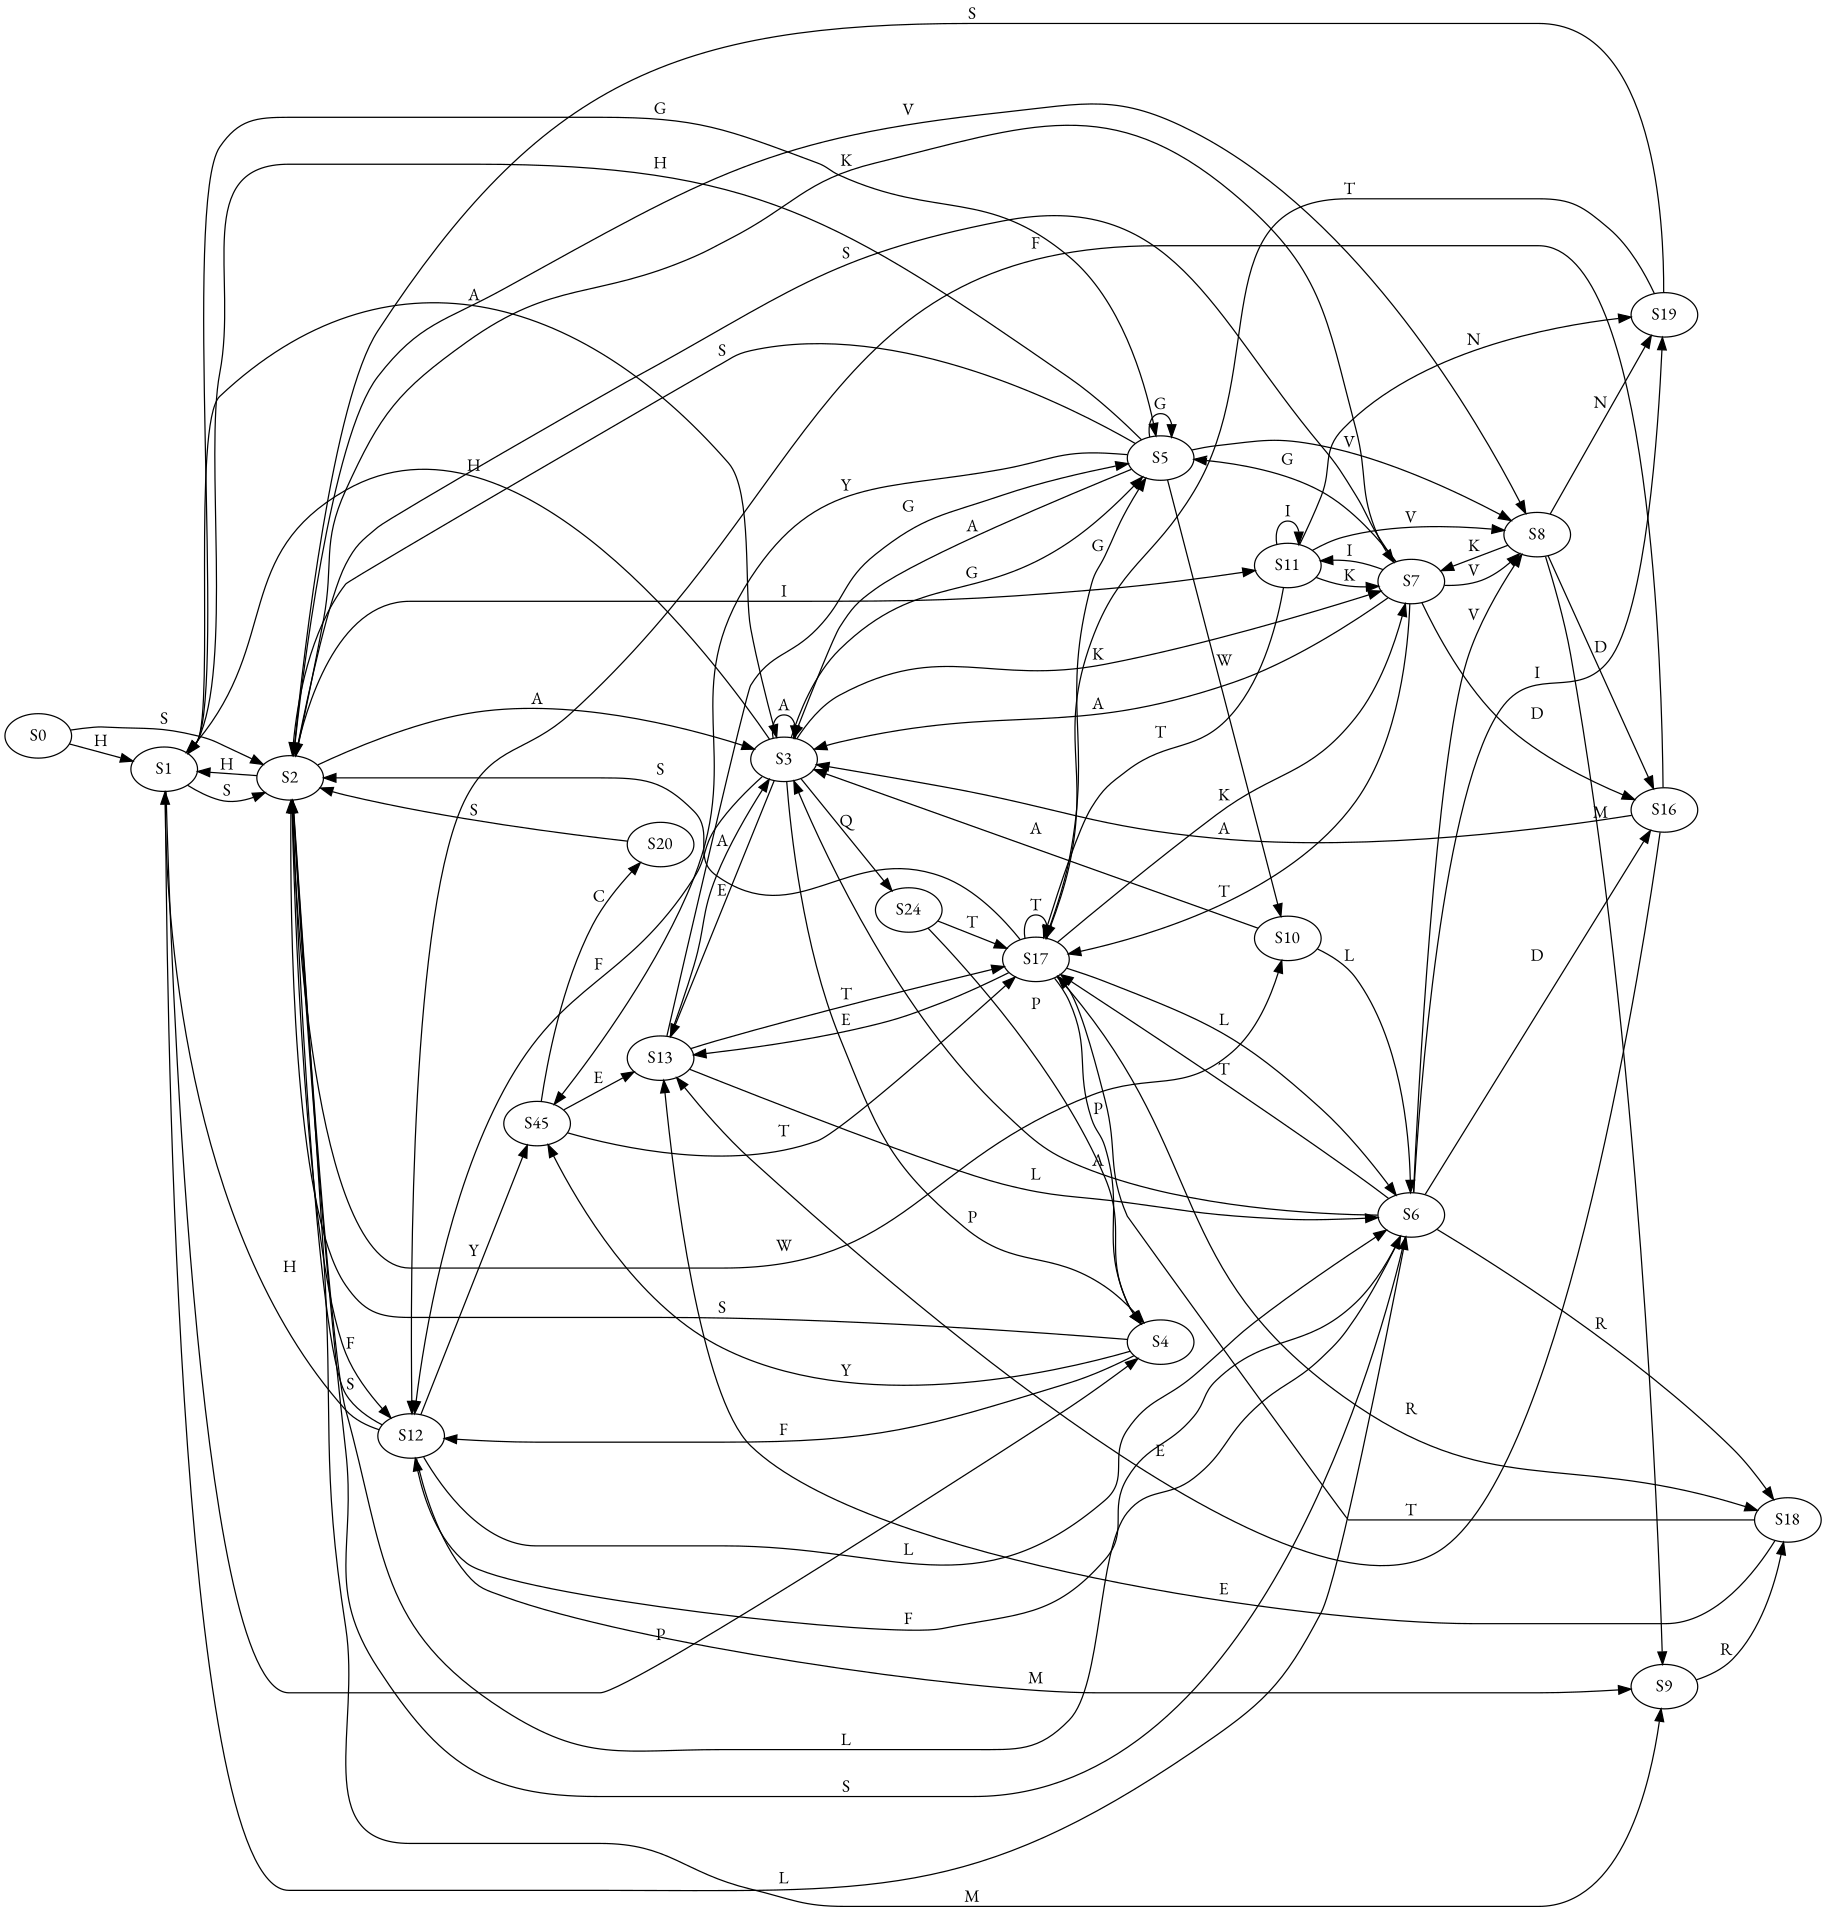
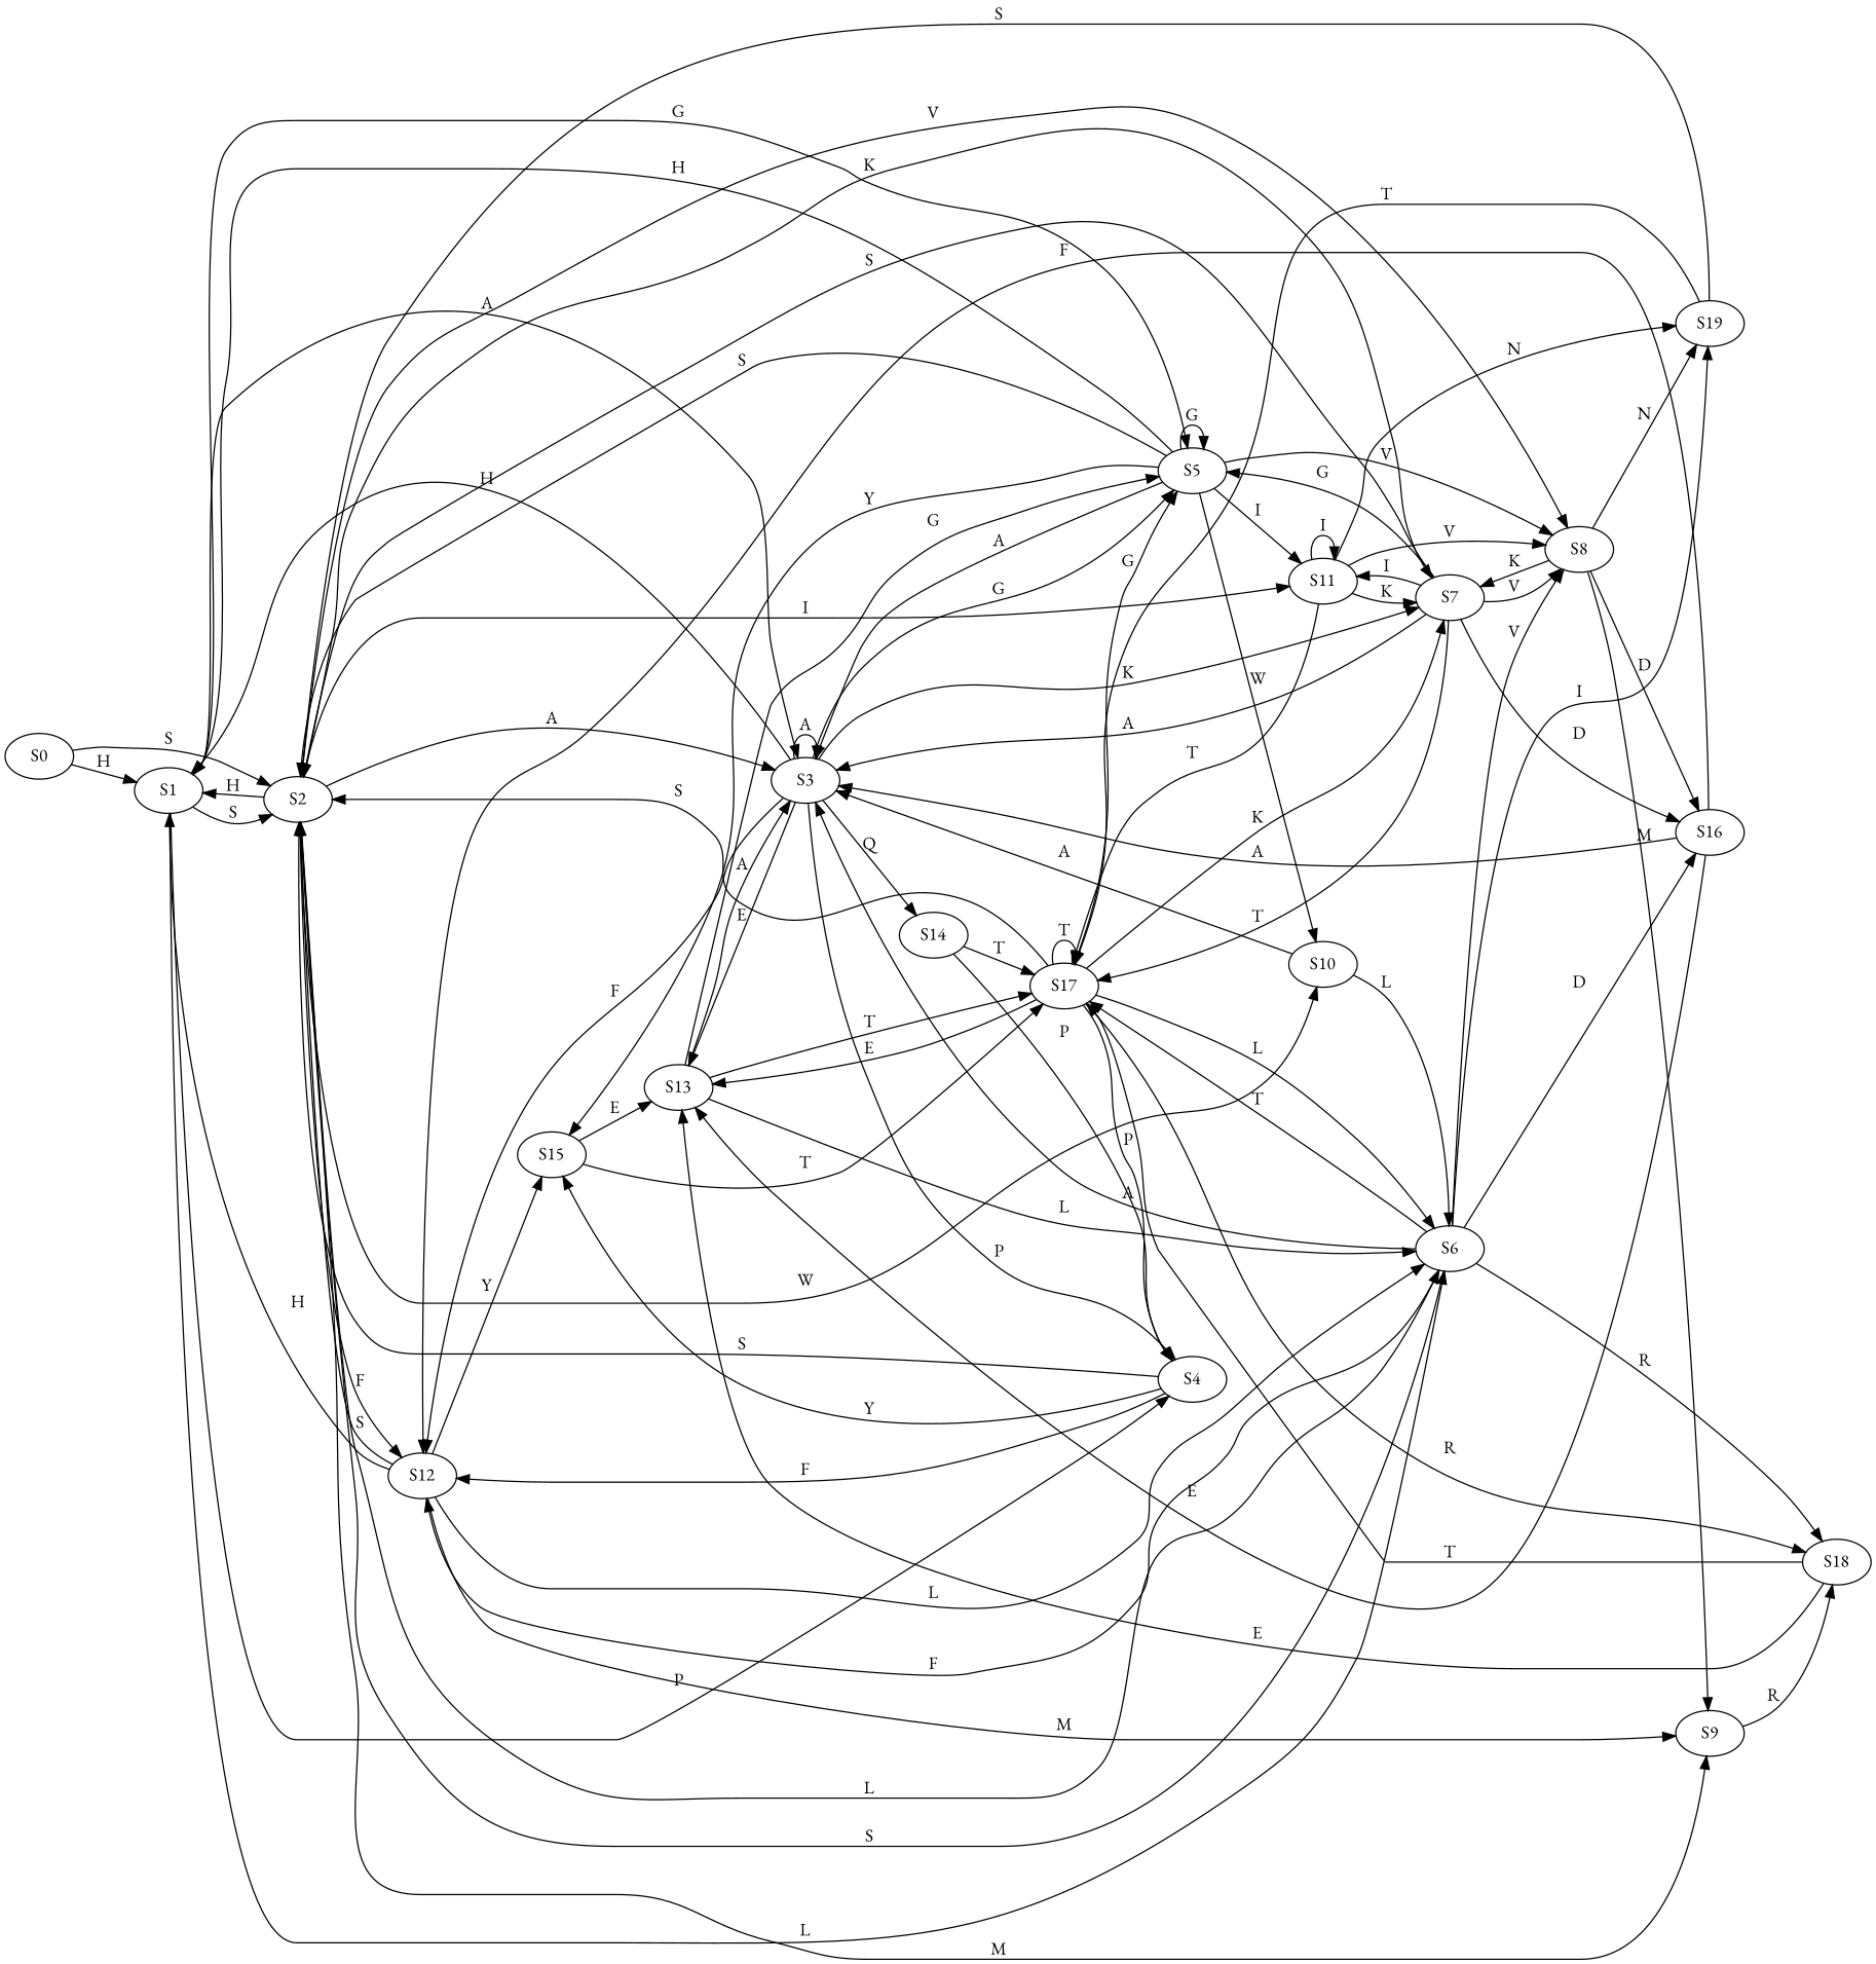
  strict digraph {
    fontname="EB Garamond"
    rankdir=LR
    node [fontname="EB Garamond"]
    edge [fontname="EB Garamond"]
    S0
    S1
    S2
    S3
    S4
    S5
    S6
    S7
    S8
    S9
    S10
    S11
    S12
    S13
-   S14 [label=S24]
-   S15 [label=S45]
+   S14
+   S15
    S16
    S17
    S18
    S19
-   S20
    S0 -> S1 [label=H]
    S0 -> S2 [label=S]
    S1 -> S2 [label=S]
    S1 -> S3 [label=A]
    S1 -> S4 [label=P]
    S1 -> S5 [label=G]
    S1 -> S6 [label=L]
    S2 -> S1 [label=H]
    S2 -> S3 [label=A]
    S2 -> S6 [label=L]
    S2 -> S7 [label=K]
    S2 -> S8 [label=V]
    S2 -> S9 [label=M]
    S2 -> S10 [label=W]
    S2 -> S11 [label=I]
    S2 -> S12 [label=F]
    S3 -> S1 [label=H]
    S3 -> S3 [label=A]
    S3 -> S4 [label=P]
    S3 -> S5 [label=G]
    S3 -> S7 [label=K]
    S3 -> S12 [label=F]
    S3 -> S13 [label=E]
    S3 -> S14 [label=Q]
    S4 -> S2 [label=S]
    S4 -> S12 [label=F]
    S4 -> S15 [label=Y]
    S5 -> S1 [label=H]
    S5 -> S2 [label=S]
    S5 -> S3 [label=A]
    S5 -> S5 [label=G]
    S5 -> S8 [label=V]
    S5 -> S10 [label=W]
+   S5 -> S11 [label=I]
    S5 -> S15 [label=Y]
    S6 -> S2 [label=S]
    S6 -> S3 [label=A]
    S6 -> S8 [label=V]
    S6 -> S12 [label=F]
    S6 -> S16 [label=D]
    S6 -> S17 [label=T]
    S6 -> S18 [label=R]
    S6 -> S19 [label=I]
    S7 -> S2 [label=S]
    S7 -> S3 [label=A]
    S7 -> S5 [label=G]
    S7 -> S8 [label=V]
    S7 -> S11 [label=I]
    S7 -> S16 [label=D]
    S7 -> S17 [label=T]
    S8 -> S7 [label=K]
    S8 -> S9 [label=M]
    S8 -> S16 [label=D]
    S8 -> S19 [label=N]
    S9 -> S18 [label=R]
    S10 -> S3 [label=A]
    S10 -> S6 [label=L]
    S11 -> S7 [label=K]
    S11 -> S8 [label=V]
    S11 -> S11 [label=I]
    S11 -> S17 [label=T]
    S11 -> S19 [label=N]
    S12 -> S1 [label=H]
    S12 -> S2 [label=S]
    S12 -> S6 [label=L]
    S12 -> S9 [label=M]
    S12 -> S15 [label=Y]
    S13 -> S3 [label=A]
    S13 -> S5 [label=G]
    S13 -> S6 [label=L]
    S13 -> S17 [label=T]
    S14 -> S4 [label=P]
    S14 -> S17 [label=T]
    S15 -> S13 [label=E]
    S15 -> S17 [label=T]
-   S15 -> S20 [label=C]
    S16 -> S3 [label=A]
    S16 -> S12 [label=F]
    S16 -> S13 [label=E]
    S17 -> S2 [label=S]
    S17 -> S4 [label=P]
    S17 -> S5 [label=G]
    S17 -> S6 [label=L]
    S17 -> S7 [label=K]
    S17 -> S13 [label=E]
    S17 -> S17 [label=T]
    S17 -> S18 [label=R]
    S18 -> S13 [label=E]
    S18 -> S17 [label=T]
    S19 -> S2 [label=S]
    S19 -> S17 [label=T]
-   S20 -> S2 [label=S]
  }
